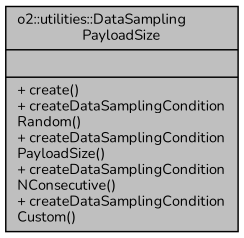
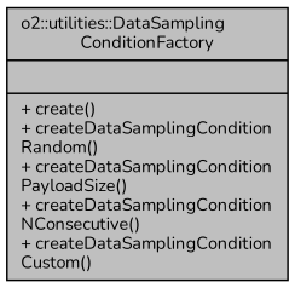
  digraph {
    fontname=Nunito
-   n1 [color=black fillcolor=grey75 fontcolor=black fontname=Nunito fontsize=10 height=0.2 label="{o2::utilities::DataSampling\lPayloadSize\n||+ create()\l+ createDataSamplingCondition\lRandom()\l+ createDataSamplingCondition\lPayloadSize()\l+ createDataSamplingCondition\lNConsecutive()\l+ createDataSamplingCondition\lCustom()\l}" shape=record style=filled width=0.4]
+   n1 [color=black fillcolor=grey75 fontcolor=black fontname=Nunito fontsize=10 height=0.2 label="{o2::utilities::DataSampling\lConditionFactory\n||+ create()\l+ createDataSamplingCondition\lRandom()\l+ createDataSamplingCondition\lPayloadSize()\l+ createDataSamplingCondition\lNConsecutive()\l+ createDataSamplingCondition\lCustom()\l}" shape=record style=filled width=0.4]
  }
